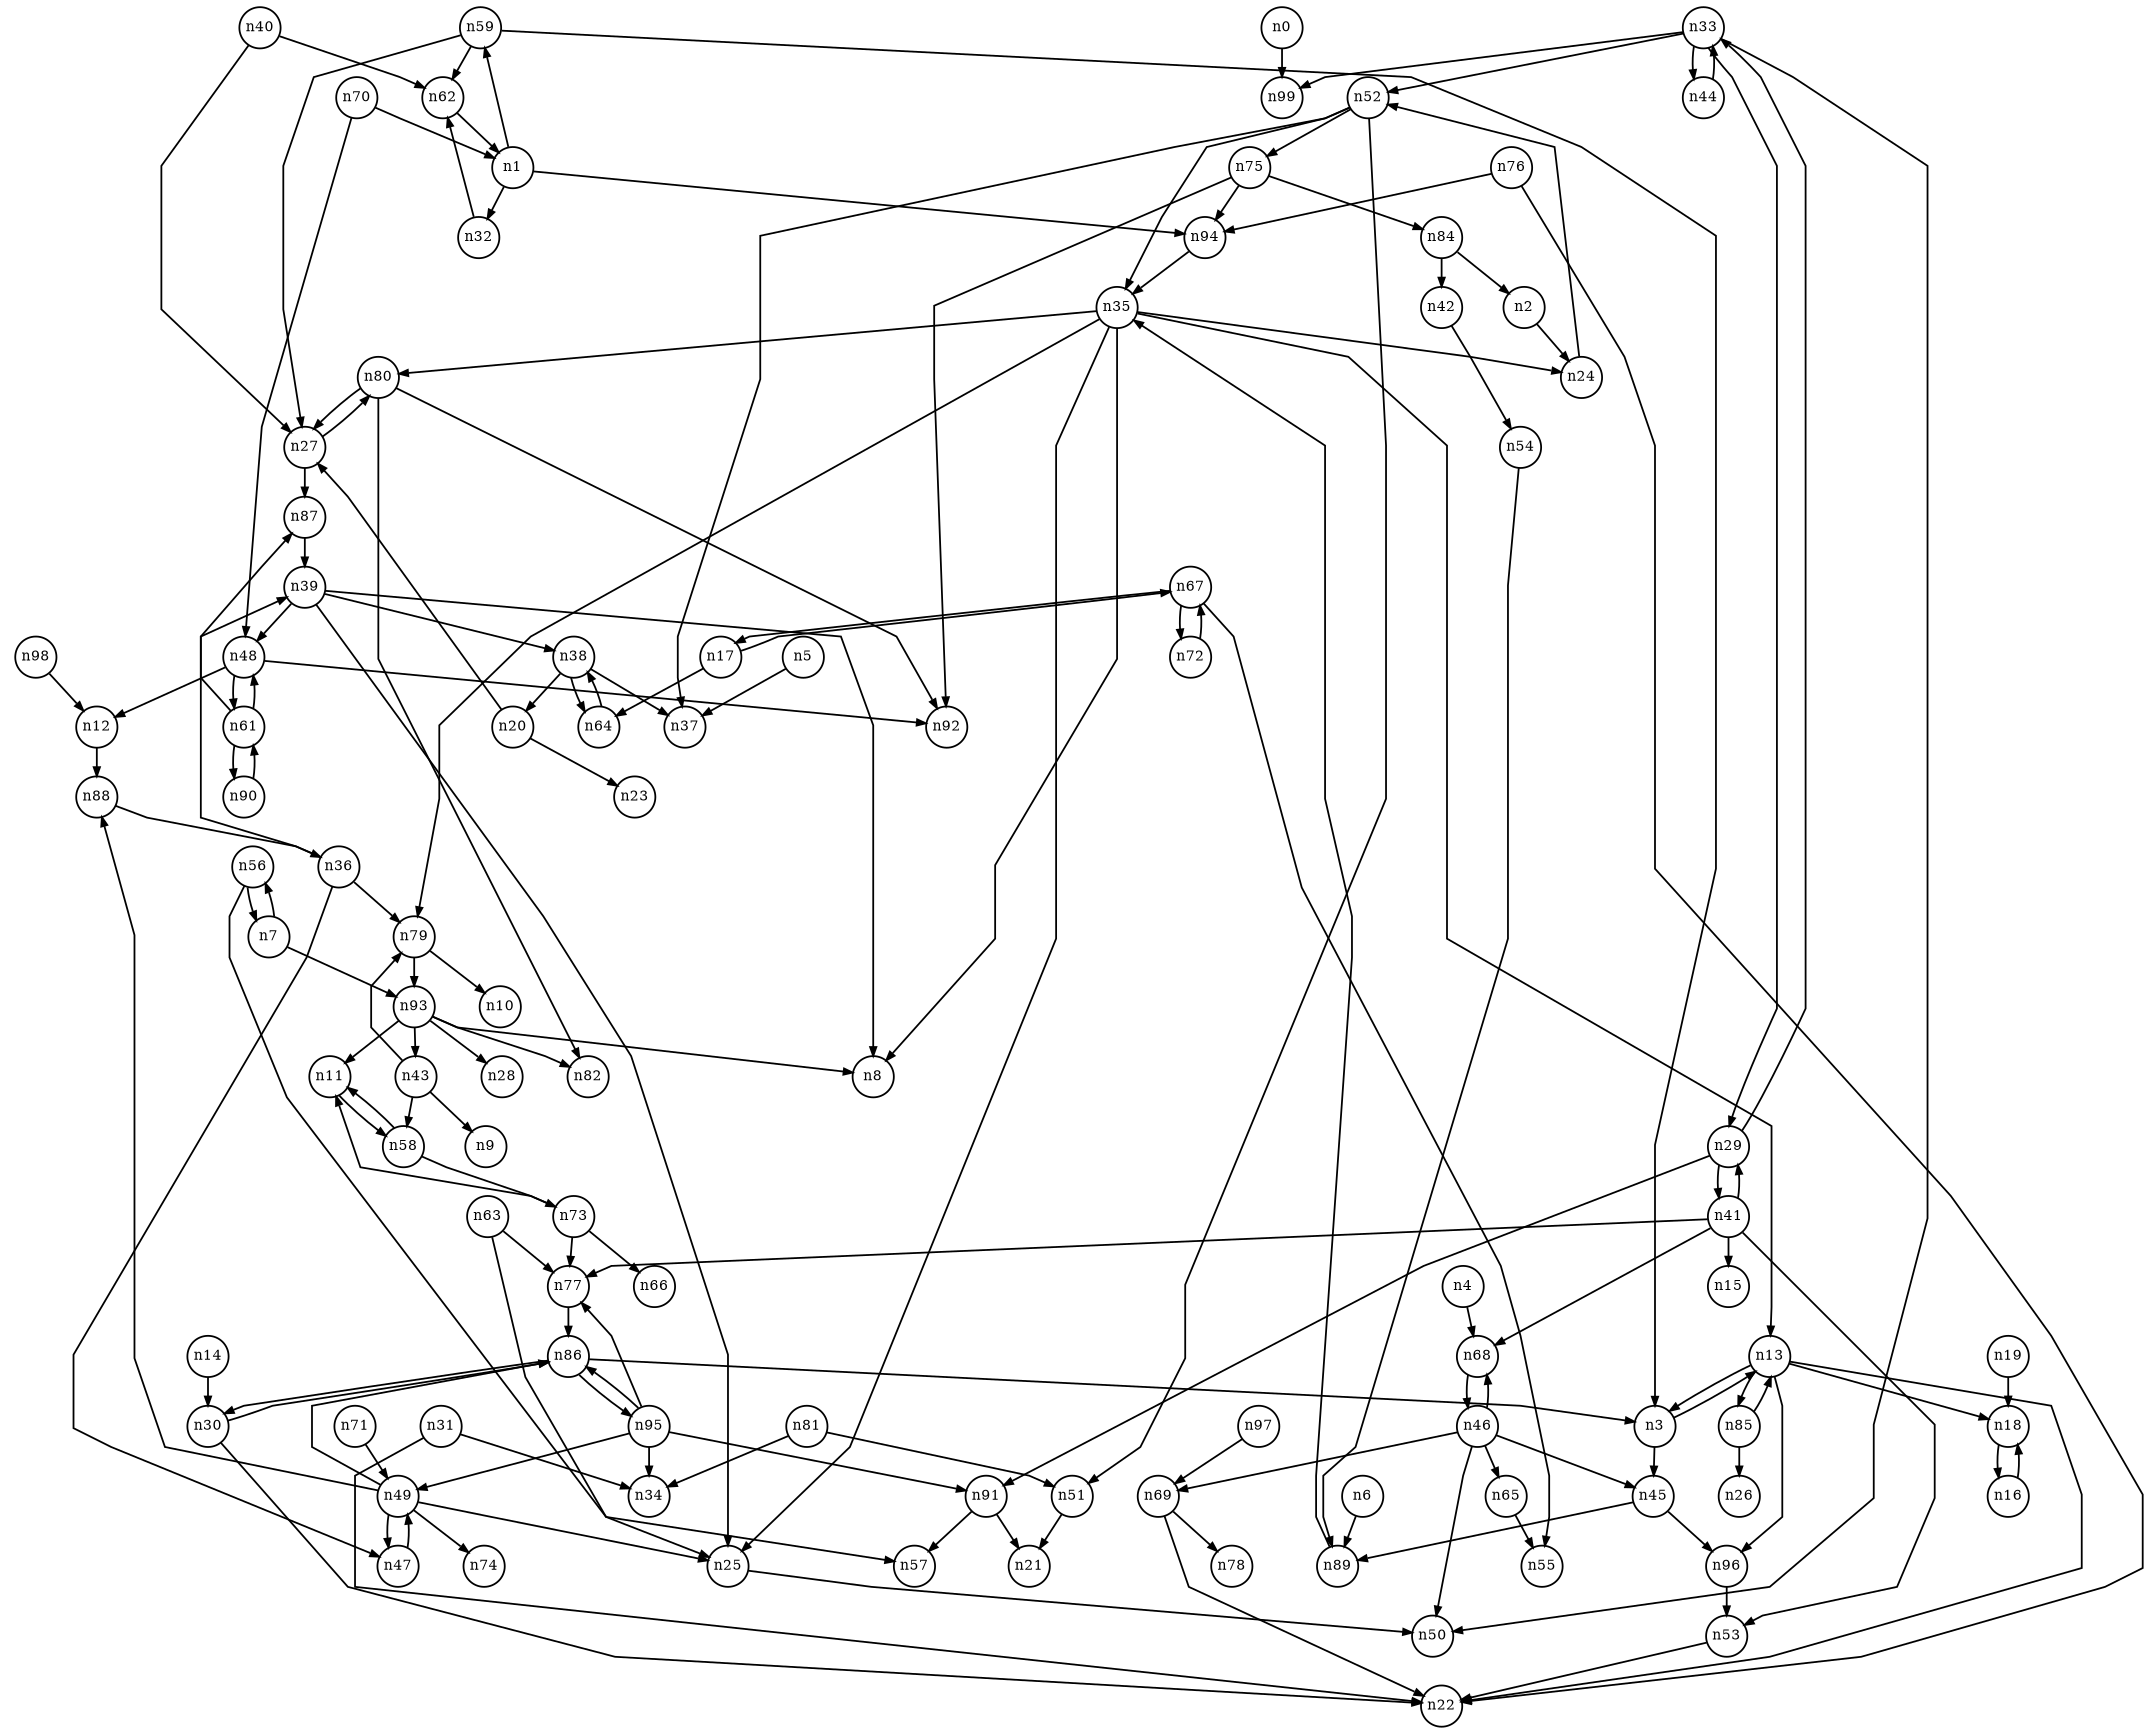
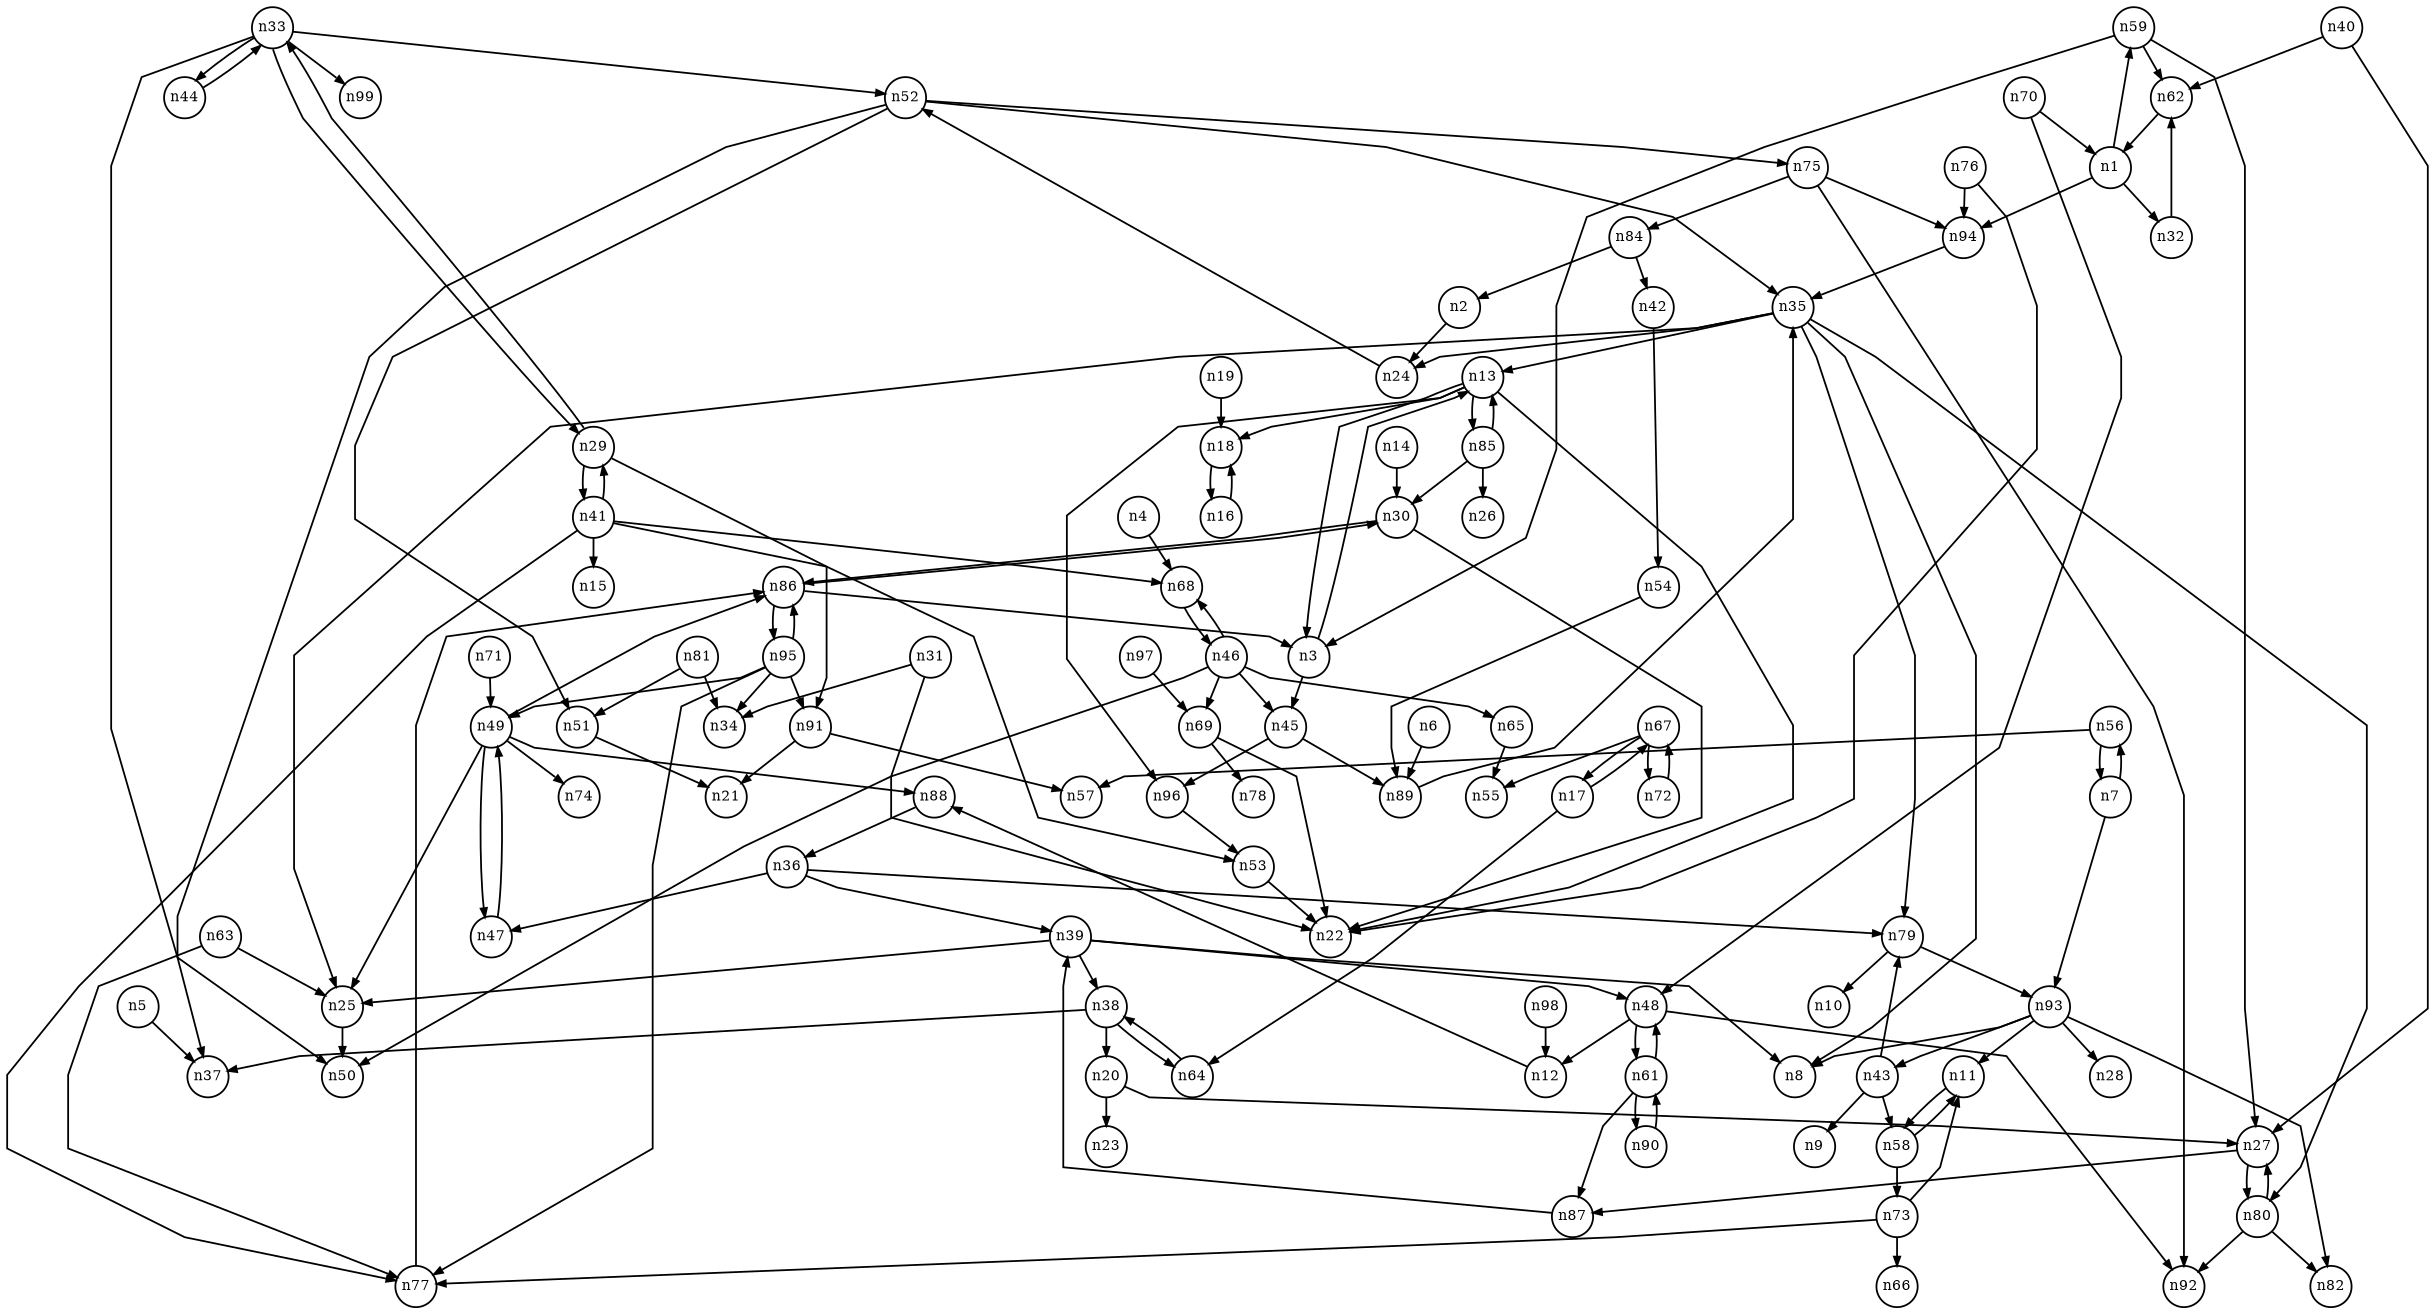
  digraph {
    fontsize=8
    nodesep=0.22
    nodesize=0.32
    ranksep=0.22
    splines=polyline
    node [fixedsize=shape fontsize=8 shape=circle]
    edge [arrowsize=0.5]
-   n0 [width=0.32]
    n99 [width=0.32]
    n32 [width=0.32]
    n62 [width=0.32]
    n1 [width=0.32]
    n94 [width=0.32]
    n59 [width=0.32]
    n35 [width=0.32]
    n3 [width=0.32]
    n27 [width=0.32]
    n24 [width=0.32]
    n13 [width=0.32]
    n8 [width=0.32]
    n80 [width=0.32]
    n25 [width=0.32]
    n79 [width=0.32]
    n45 [width=0.32]
    n87 [width=0.32]
    n52 [width=0.32]
    n96 [width=0.32]
    n18 [width=0.32]
    n22 [width=0.32]
    n85 [width=0.32]
    n82 [width=0.32]
    n92 [width=0.32]
    n50 [width=0.32]
    n93 [width=0.32]
    n10 [width=0.32]
    n37 [width=0.32]
    n51 [width=0.32]
    n75 [width=0.32]
    n54 [width=0.32]
    n89 [width=0.32]
    n21 [width=0.32]
    n84 [width=0.32]
    n2 [width=0.32]
    n53 [width=0.32]
    n16 [width=0.32]
    n30 [width=0.32]
    n26 [width=0.32]
    n68 [width=0.32]
    n46 [width=0.32]
    n65 [width=0.32]
    n69 [width=0.32]
    n55 [width=0.32]
    n78 [width=0.32]
    n4 [width=0.32]
    n5 [width=0.32]
    n6 [width=0.32]
    n11 [width=0.32]
    n28 [width=0.32]
    n43 [width=0.32]
    n58 [width=0.32]
    n9 [width=0.32]
    n73 [width=0.32]
    n7 [width=0.32]
    n56 [width=0.32]
    n57 [width=0.32]
    n88 [width=0.32]
    n36 [width=0.32]
    n39 [width=0.32]
    n47 [width=0.32]
    n38 [width=0.32]
    n48 [width=0.32]
    n49 [width=0.32]
    n12 [width=0.32]
    n86 [width=0.32]
    n95 [width=0.32]
    n77 [width=0.32]
    n91 [width=0.32]
    n34 [width=0.32]
    n14 [width=0.32]
    n64 [width=0.32]
    n20 [width=0.32]
    n23 [width=0.32]
    n17 [width=0.32]
    n67 [width=0.32]
    n72 [width=0.32]
    n19 [width=0.32]
    n81 [width=0.32]
    n42 [width=0.32]
    n61 [width=0.32]
    n41 [width=0.32]
    n15 [width=0.32]
    n29 [width=0.32]
    n33 [width=0.32]
    n44 [width=0.32]
    n31 [width=0.32]
    n90 [width=0.32]
    n74 [width=0.32]
    n40 [width=0.32]
    n66 [width=0.32]
    n63 [width=0.32]
    n70 [width=0.32]
    n71 [width=0.32]
    n76 [width=0.32]
    n97 [width=0.32]
    n98 [width=0.32]
-   n0 -> n99
    n32 -> n62
    n62 -> n1
    n1 -> n32
    n1 -> n94
    n1 -> n59
    n94 -> n35
    n59 -> n62
    n59 -> n3
    n59 -> n27
    n35 -> n24
    n35 -> n13
    n35 -> n8
    n35 -> n80
    n35 -> n25
    n35 -> n79
    n3 -> n13
    n3 -> n45
    n27 -> n80
    n27 -> n87
    n24 -> n52
    n13 -> n3
    n13 -> n96
    n13 -> n18
    n13 -> n22
    n13 -> n85
    n80 -> n27
    n80 -> n82
    n80 -> n92
    n25 -> n50
    n79 -> n93
    n79 -> n10
    n45 -> n96
    n45 -> n89
    n87 -> n39
    n52 -> n35
    n52 -> n37
    n52 -> n51
    n52 -> n75
    n96 -> n53
    n18 -> n16
    n85 -> n13
+   n85 -> n30
    n85 -> n26
    n93 -> n8
    n93 -> n82
    n93 -> n11
    n93 -> n28
    n93 -> n43
    n51 -> n21
    n75 -> n94
    n75 -> n92
    n75 -> n84
    n54 -> n89
    n89 -> n35
    n84 -> n2
    n84 -> n42
    n2 -> n24
    n53 -> n22
    n16 -> n18
    n30 -> n22
    n30 -> n86
    n68 -> n46
    n46 -> n45
    n46 -> n50
    n46 -> n68
    n46 -> n65
    n46 -> n69
    n65 -> n55
    n69 -> n22
    n69 -> n78
    n4 -> n68
    n5 -> n37
    n6 -> n89
    n11 -> n58
    n43 -> n79
    n43 -> n58
    n43 -> n9
    n58 -> n11
    n58 -> n73
    n73 -> n11
    n73 -> n77
    n73 -> n66
    n7 -> n93
    n7 -> n56
    n56 -> n7
    n56 -> n57
    n88 -> n36
    n36 -> n79
    n36 -> n39
    n36 -> n47
    n39 -> n8
    n39 -> n25
    n39 -> n38
    n39 -> n48
    n47 -> n49
    n38 -> n37
    n38 -> n64
    n38 -> n20
    n48 -> n92
    n48 -> n12
    n48 -> n61
    n49 -> n25
    n49 -> n88
    n49 -> n47
    n49 -> n86
    n49 -> n74
    n12 -> n88
    n86 -> n3
    n86 -> n30
    n86 -> n95
    n95 -> n49
    n95 -> n86
    n95 -> n77
    n95 -> n91
    n95 -> n34
    n77 -> n86
    n91 -> n21
    n91 -> n57
    n14 -> n30
    n64 -> n38
    n20 -> n27
    n20 -> n23
    n17 -> n64
    n17 -> n67
    n67 -> n55
    n67 -> n17
    n67 -> n72
    n72 -> n67
    n19 -> n18
    n81 -> n51
    n81 -> n34
    n42 -> n54
    n61 -> n87
    n61 -> n48
    n61 -> n90
    n41 -> n53
    n41 -> n68
    n41 -> n77
    n41 -> n15
    n41 -> n29
    n29 -> n91
    n29 -> n41
    n29 -> n33
    n33 -> n99
    n33 -> n52
    n33 -> n50
    n33 -> n29
    n33 -> n44
    n44 -> n33
    n31 -> n22
    n31 -> n34
    n90 -> n61
    n40 -> n62
    n40 -> n27
    n63 -> n25
    n63 -> n77
    n70 -> n1
    n70 -> n48
    n71 -> n49
    n76 -> n94
    n76 -> n22
    n97 -> n69
    n98 -> n12
  }
